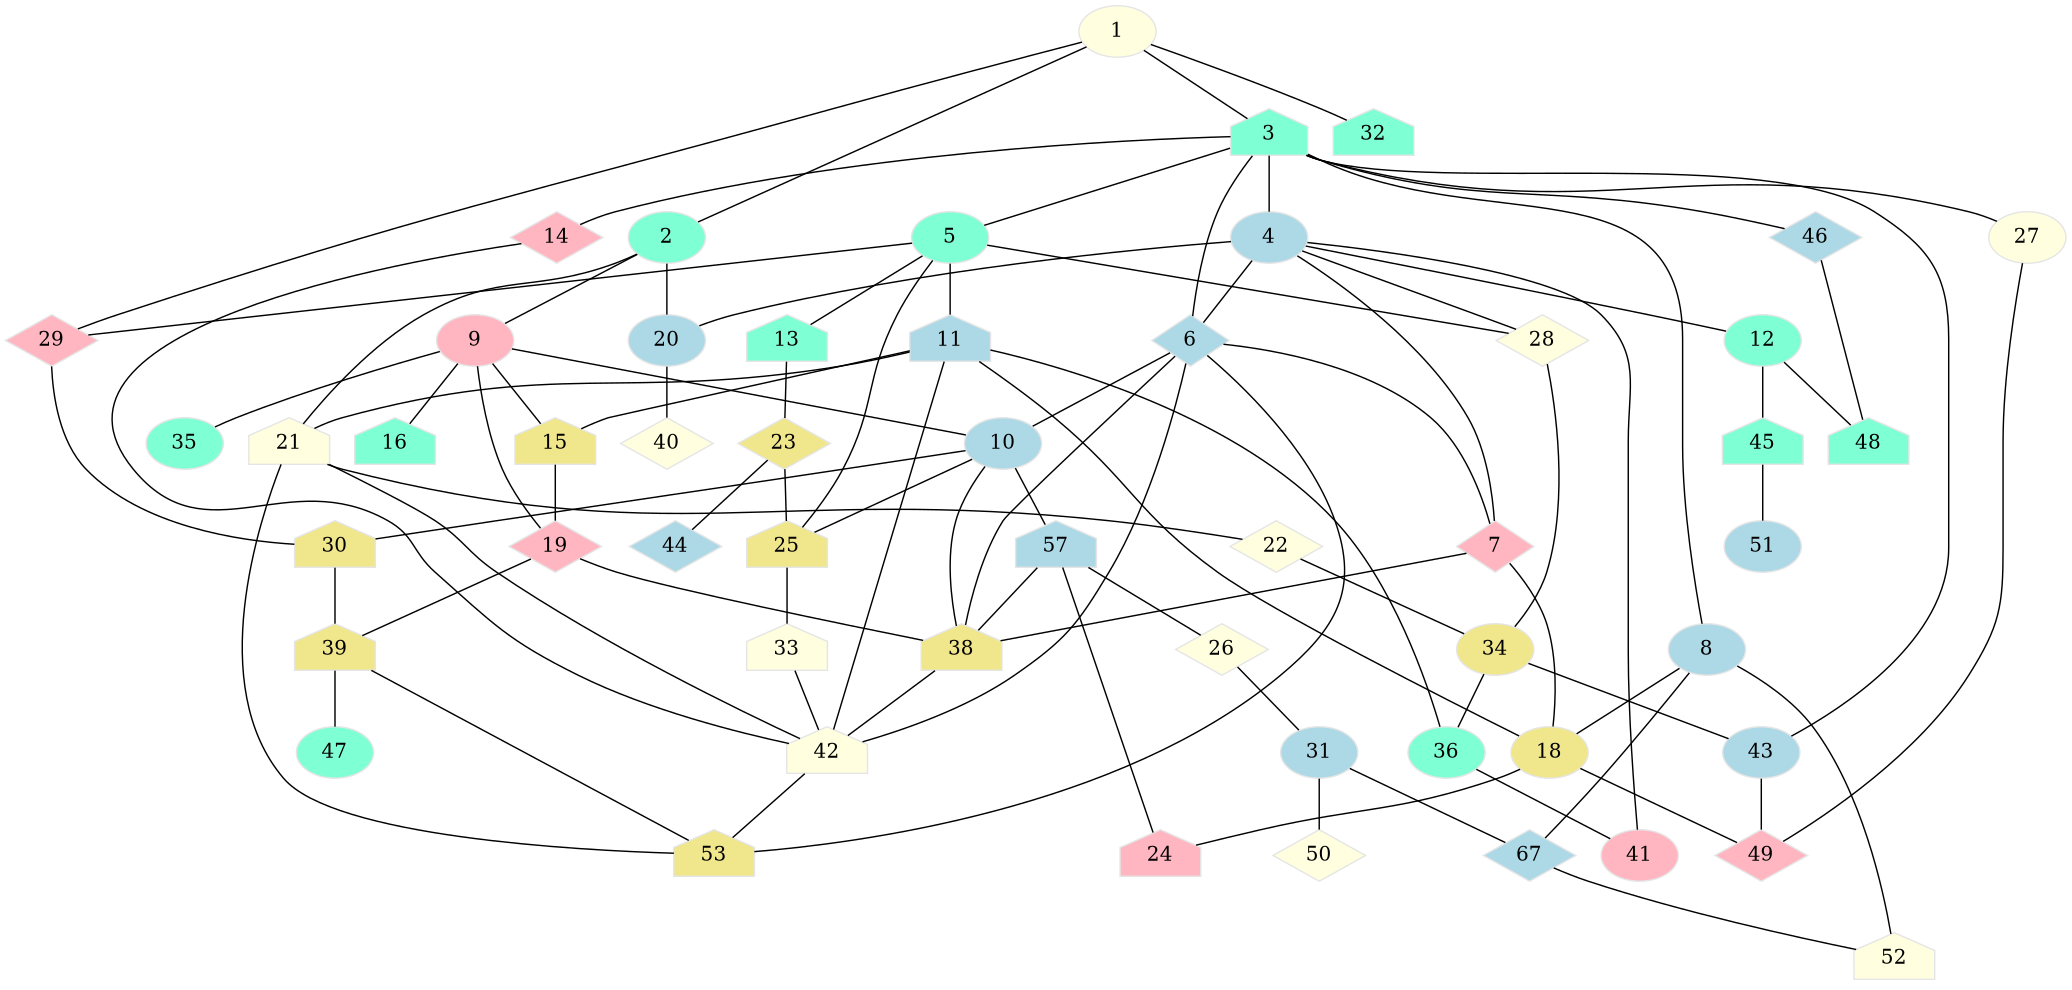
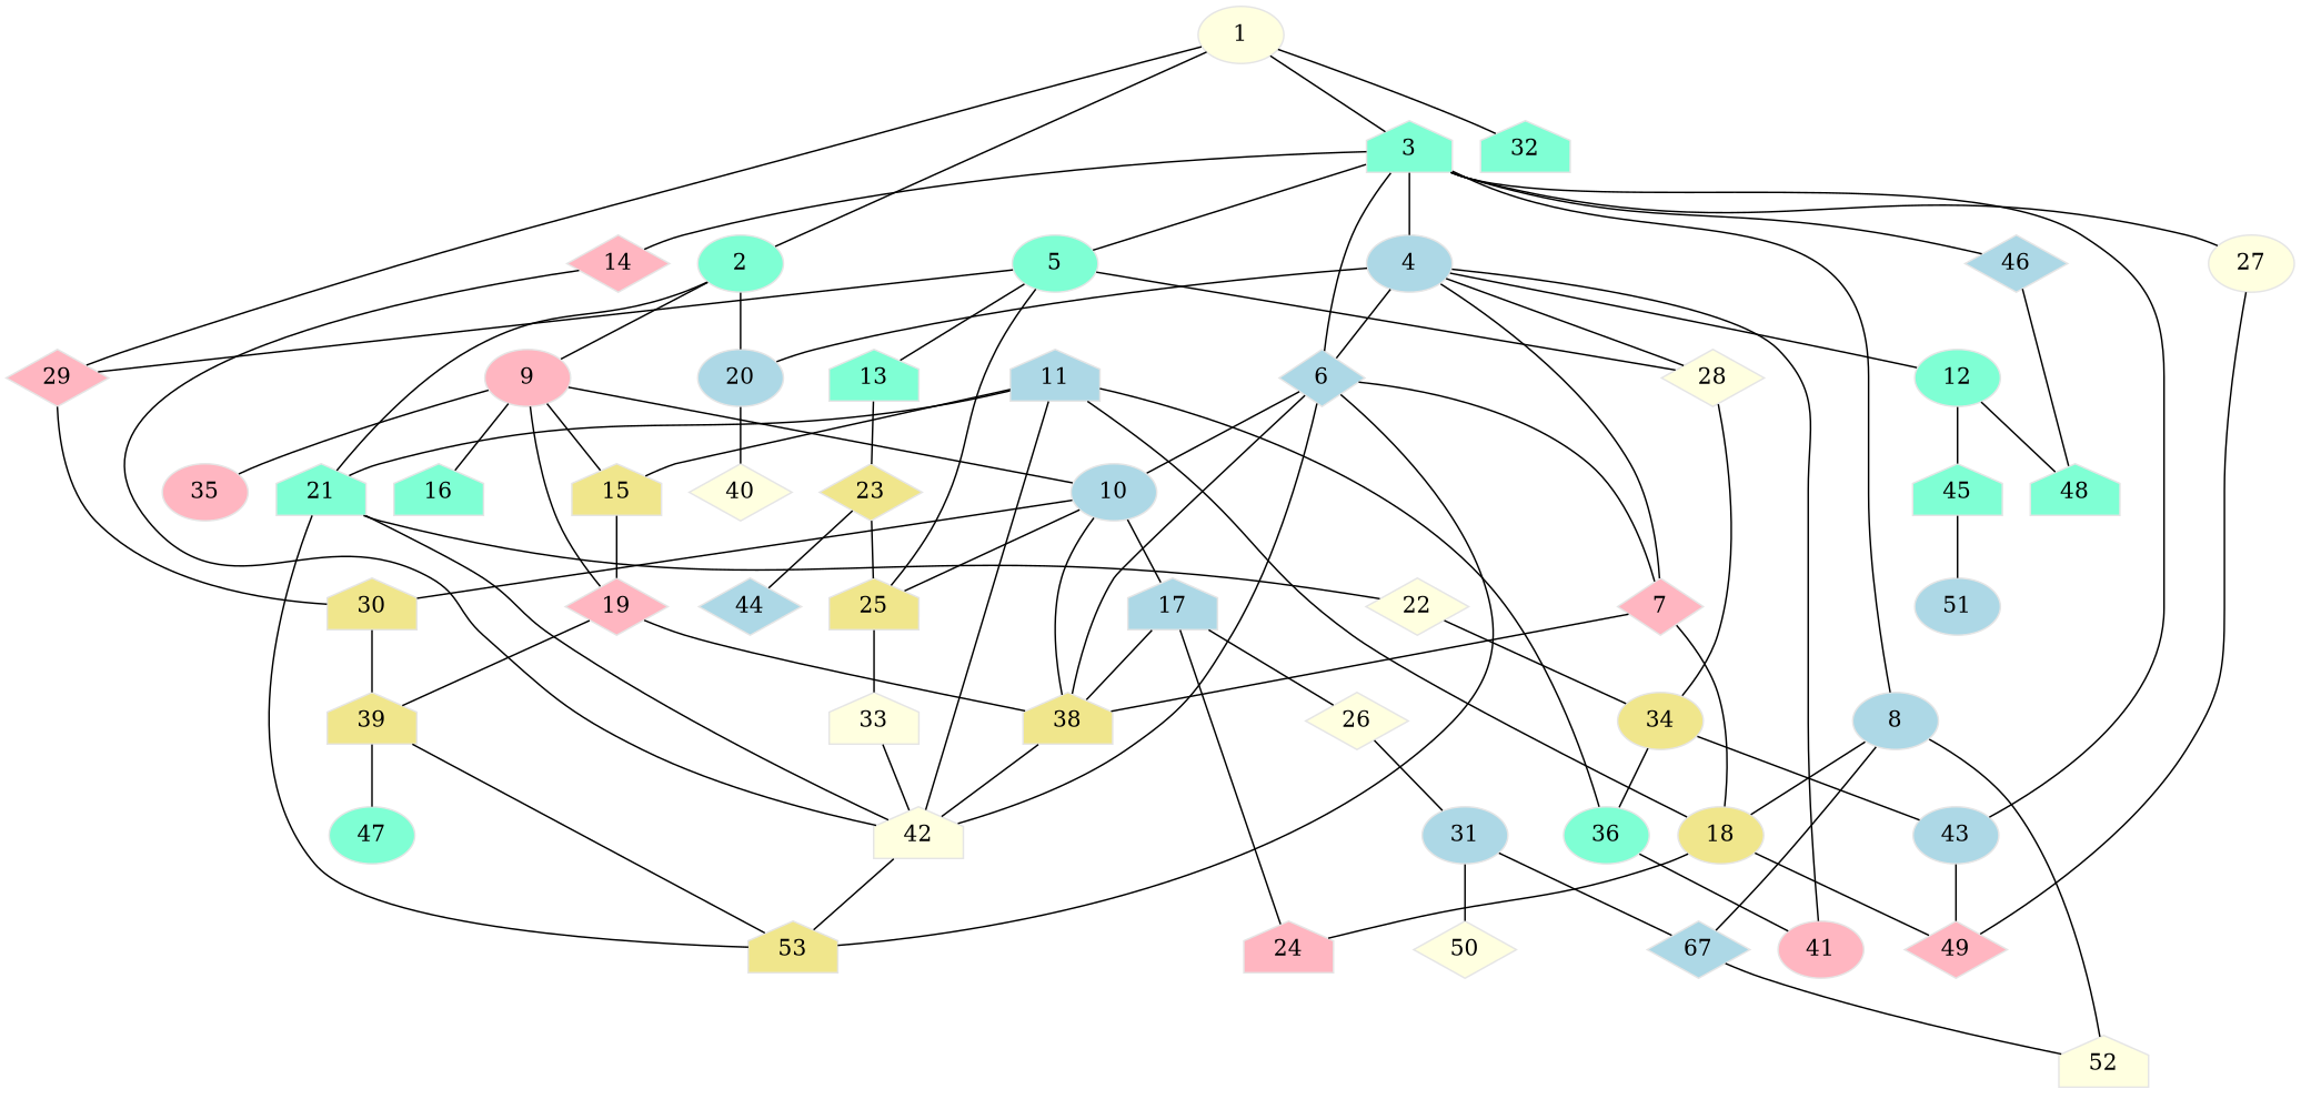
  graph {
    node [color=gray90 fillcolor=aquamarine shape=ellipse style=filled]
    edge [weight=1.0]
    1 [fillcolor=lightyellow]
    2
    3 [shape=house]
    29 [fillcolor=lightpink shape=diamond]
    32 [shape=house]
    9 [fillcolor=lightpink]
    20 [fillcolor=lightblue]
-   21 [fillcolor=lightyellow shape=house]
+   21 [shape=house]
    4 [fillcolor=lightblue]
    5
    6 [fillcolor=lightblue shape=diamond]
    8 [fillcolor=lightblue]
    14 [fillcolor=lightpink shape=diamond]
    27 [fillcolor=lightyellow]
    43 [fillcolor=lightblue]
    46 [fillcolor=lightblue shape=diamond]
    30 [fillcolor=khaki shape=house]
    10 [fillcolor=lightblue]
    15 [fillcolor=khaki shape=house]
    16 [shape=house]
    19 [fillcolor=lightpink shape=diamond]
-   35
+   35 [fillcolor=lightpink]
    40 [fillcolor=lightyellow shape=diamond]
    42 [fillcolor=lightyellow shape=house]
    53 [fillcolor=khaki shape=house]
    22 [fillcolor=lightyellow shape=diamond]
    7 [fillcolor=lightpink shape=diamond]
    12
    28 [fillcolor=lightyellow shape=diamond]
    41 [fillcolor=lightpink]
    11 [fillcolor=lightblue shape=house]
    13 [shape=house]
    25 [fillcolor=khaki shape=house]
    38 [fillcolor=khaki shape=house]
    18 [fillcolor=khaki]
    n36 [fillcolor=lightblue label=67 shape=diamond]
    52 [fillcolor=lightyellow shape=house]
    49 [fillcolor=lightpink shape=diamond]
    48 [shape=house]
    45 [shape=house]
    34 [fillcolor=khaki]
    36
    23 [fillcolor=khaki shape=diamond]
    33 [fillcolor=lightyellow shape=house]
-   17 [fillcolor=lightblue shape=house label=57]
+   17 [fillcolor=lightblue shape=house]
    24 [fillcolor=lightpink shape=house]
    39 [fillcolor=khaki shape=house]
    26 [fillcolor=lightyellow shape=diamond]
    51 [fillcolor=lightblue]
    44 [fillcolor=lightblue shape=diamond]
    31 [fillcolor=lightblue]
    47
    50 [fillcolor=lightyellow shape=diamond]
    1 -- 2
    1 -- 3 [weight=2.0]
    1 -- 29 [weight=2.0]
    1 -- 32
    2 -- 9
    2 -- 20
    2 -- 21
    3 -- 4 [weight=4.0]
    3 -- 5
    3 -- 6
    3 -- 8
    3 -- 14 [weight=2.0]
    3 -- 27
    3 -- 43
    3 -- 46
    29 -- 30
    9 -- 10
    9 -- 15
    9 -- 16
    9 -- 19
    9 -- 35 [weight=2.0]
    20 -- 40 [weight=4.0]
    21 -- 42
    21 -- 53
    21 -- 22 [weight=2.0]
    4 -- 20
    4 -- 6
    4 -- 7
    4 -- 12
    4 -- 28
    4 -- 41
    5 -- 29
    5 -- 28 [weight=2.0]
-   5 -- 11
    5 -- 13
    5 -- 25
    6 -- 10
    6 -- 42 [weight=2.0]
    6 -- 53
    6 -- 7
    6 -- 38
    8 -- 18
    8 -- n36 [weight=2.0]
    8 -- 52 [weight=3.0]
    14 -- 42
    27 -- 49
    43 -- 49
    46 -- 48
    30 -- 39 [weight=2.0]
    10 -- 30
    10 -- 25
    10 -- 38
    10 -- 17
    15 -- 19
    19 -- 38
    19 -- 39
    42 -- 53
    22 -- 34
    7 -- 38
    7 -- 18
    12 -- 48
    12 -- 45
    28 -- 34
    11 -- 21
    11 -- 15
    11 -- 42
    11 -- 18
    11 -- 36
    13 -- 23
    25 -- 33
    38 -- 42
    18 -- 49
    18 -- 24
    n36 -- 52
    45 -- 51
    34 -- 43
    34 -- 36
    36 -- 41
    23 -- 25
    23 -- 44
    33 -- 42
    17 -- 38
    17 -- 24
    17 -- 26
    39 -- 53
    39 -- 47
    26 -- 31
    31 -- n36
    31 -- 50
  }
